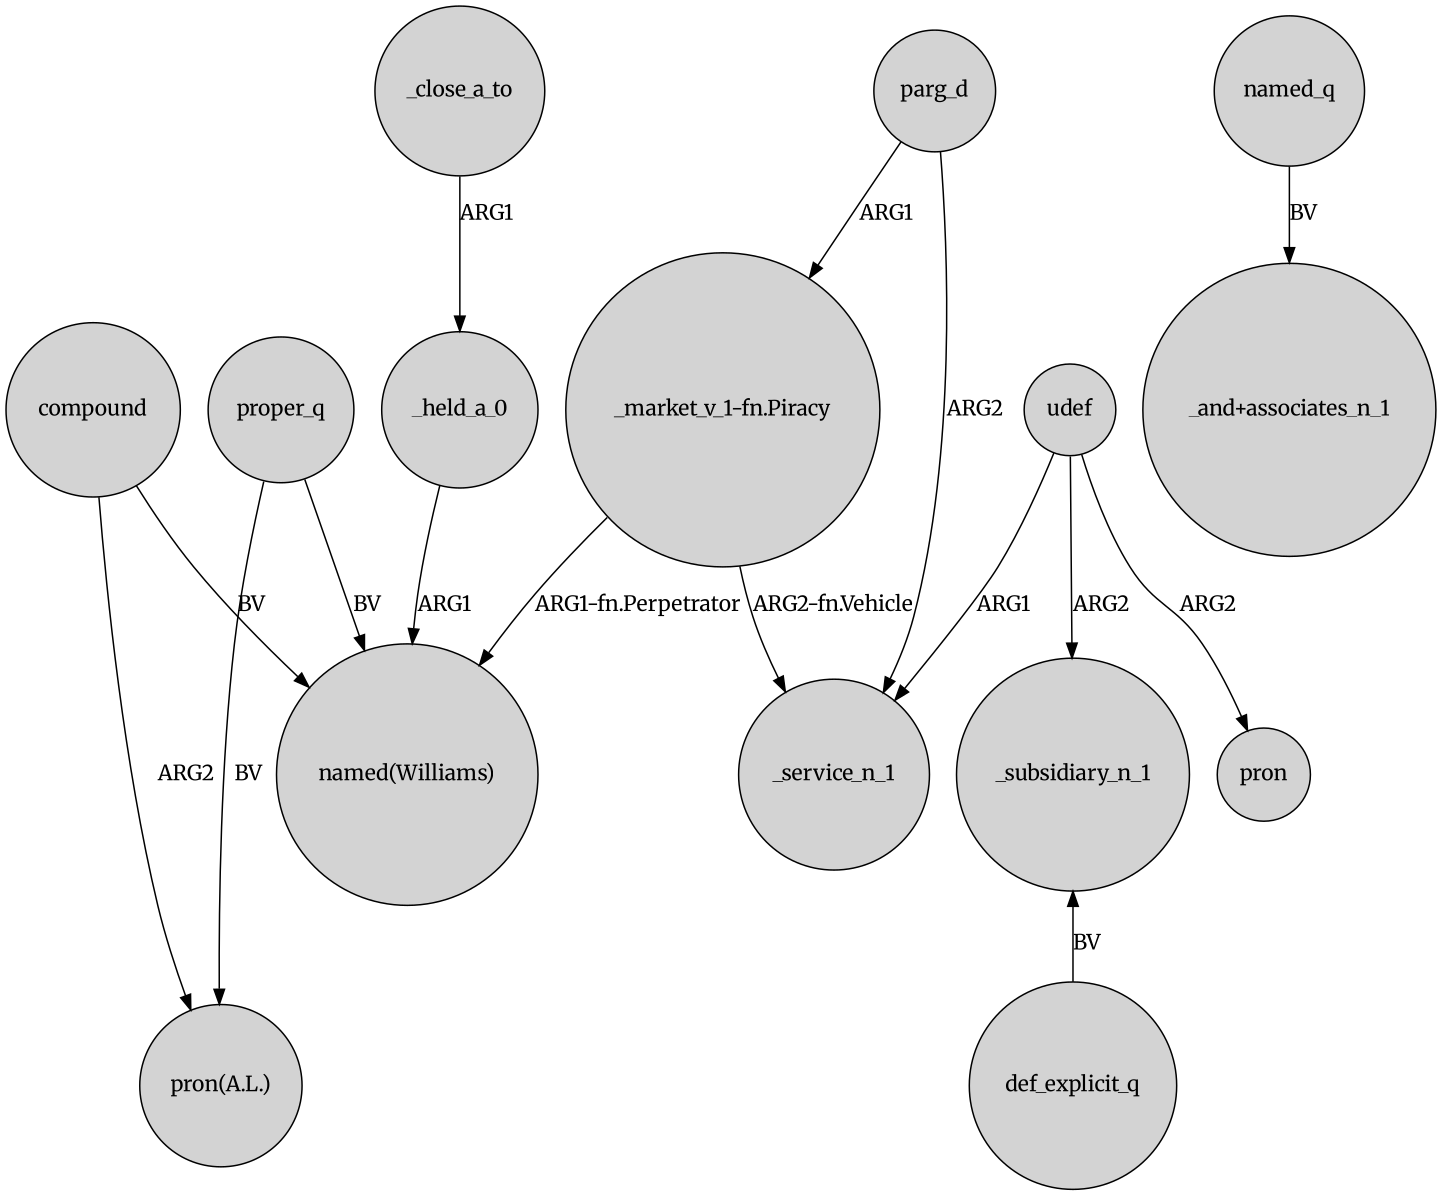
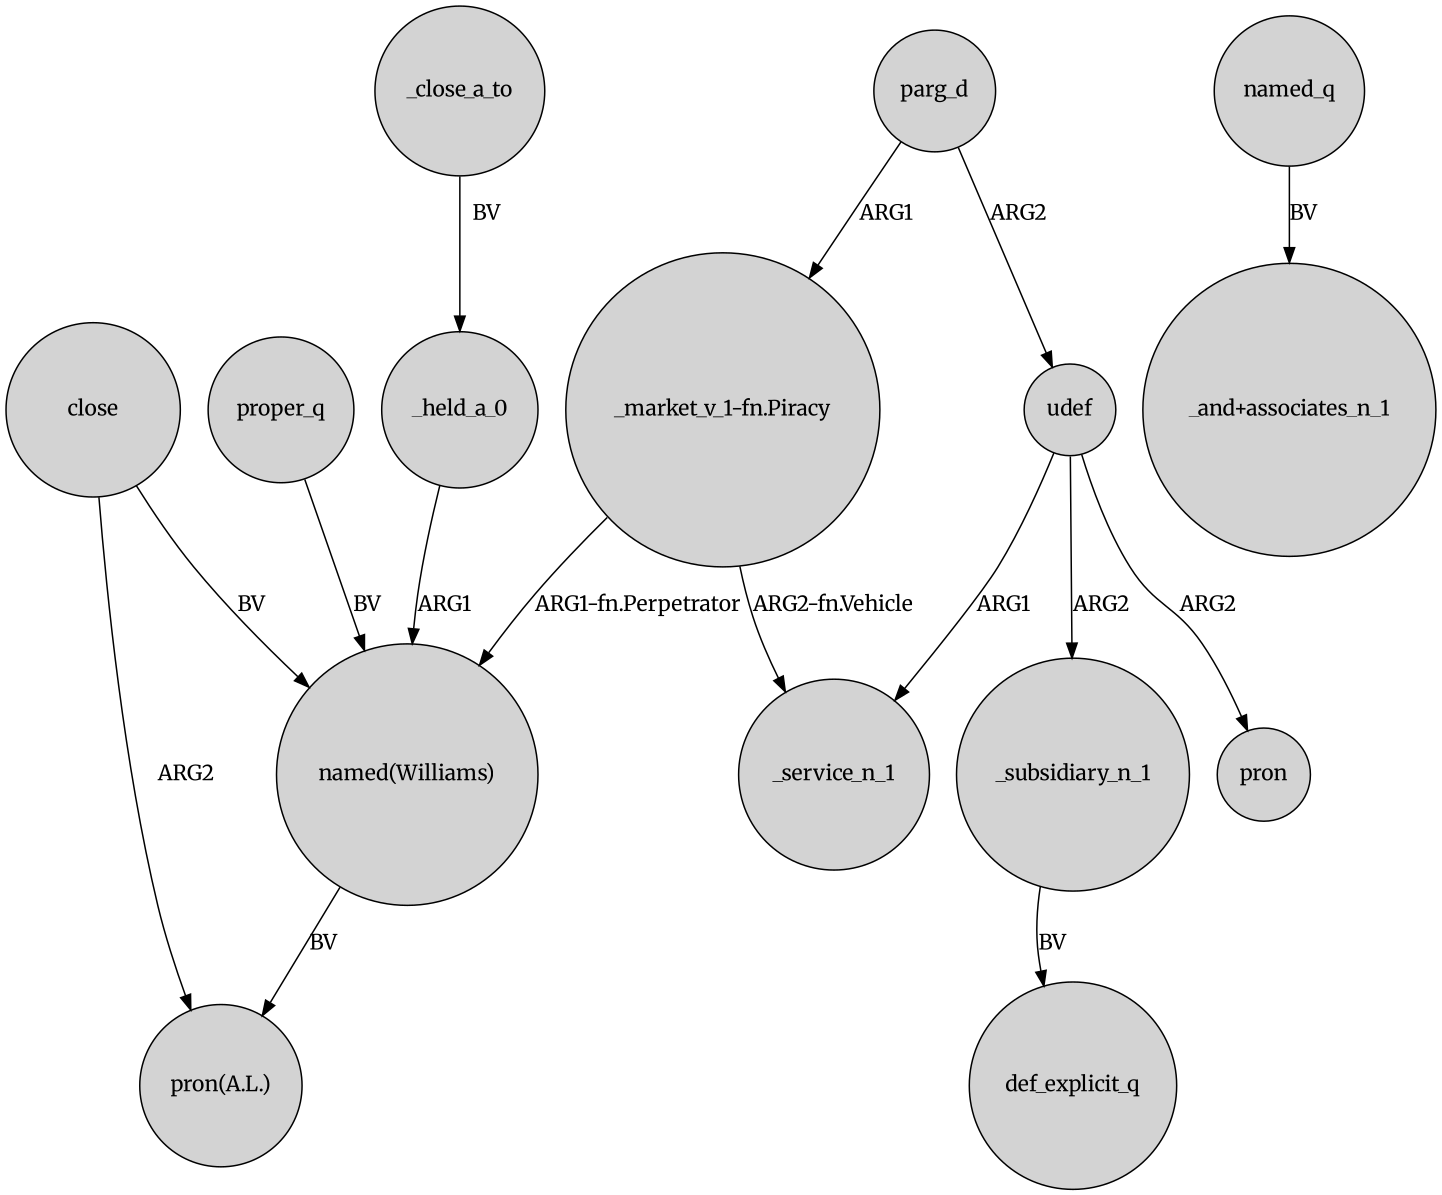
  digraph {
    fontname=Merriweather
    node [fontname=Merriweather shape=circle style=filled]
    edge [fontname=Merriweather]
    n1 [label=_held_a_0]
    "named(Williams)"
    n3 [label=udef]
    _service_n_1
    _subsidiary_n_1
    pron
-   compound
+   compound [label=close]
    n8 [label="pron(A.L.)"]
    proper_q
    def_explicit_q
    _close_a_to
    parg_d
    "_market_v_1-fn.Piracy"
    n14 [label=named_q]
    "_and+associates_n_1"
    n1 -> "named(Williams)" [label=ARG1]
    n3 -> _service_n_1 [label=ARG1]
    n3 -> _subsidiary_n_1 [label=ARG2]
    n3 -> pron [label=ARG2]
    compound -> "named(Williams)" [label=BV]
    compound -> n8 [label=ARG2]
    proper_q -> "named(Williams)" [label=BV]
-   proper_q -> n8 [label=BV]
-   def_explicit_q -> _subsidiary_n_1 [label=BV]
-   _close_a_to -> n1 [label=ARG1]
-   parg_d -> _service_n_1 [label=ARG2]
+   "named(Williams)" -> n8 [label=BV]
+   _subsidiary_n_1 -> def_explicit_q [label=BV]
+   _close_a_to -> n1 [label=BV]
+   parg_d -> n3 [label=ARG2]
    parg_d -> "_market_v_1-fn.Piracy" [label=ARG1]
    "_market_v_1-fn.Piracy" -> "named(Williams)" [label="ARG1-fn.Perpetrator"]
    "_market_v_1-fn.Piracy" -> _service_n_1 [label="ARG2-fn.Vehicle"]
    n14 -> "_and+associates_n_1" [label=BV]
  }
